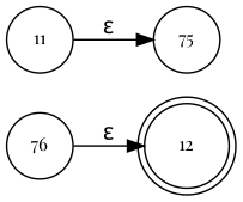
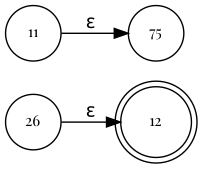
  digraph {
    fontname="Playfair Display"
    rankdir=LR
    node [fixedsize=true fontname="Playfair Display" fontsize=11 shape=circle peripheries=1]
    edge [fontname="Playfair Display"]
    n1 [label=12 shape=doublecircle width=.6 peripheries=""]
    n2 [label=11 width=.55]
    n3 [label=75 width=.55]
-   n4 [label=76 width=.55]
+   n4 [label=26 width=.55]
    n2 -> n3 [label="&epsilon;"]
    n4 -> n1 [label="&epsilon;"]
  }
